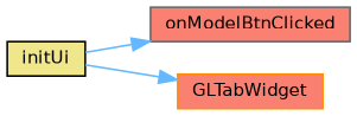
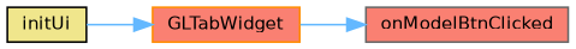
  digraph {
    rankdir=RL
    node [fillcolor=salmon fontname=Helvetica fontsize=10 shape=box style=filled]
    edge [color=steelblue1 dir=back fontname=Helvetica fontsize=10 labelfontname=Helvetica labelfontsize=10 style=solid]
    n1 [color=gray40 fontcolor=black height=0.2 label=onModelBtnClicked width=0.4]
    n2 [color=black fillcolor=khaki height=0.2 label=initUi width=0.4]
    n3 [color=darkorange height=0.2 label=GLTabWidget width=0.4]
-   n1 -> n2
+   n1 -> n3
    n3 -> n2
  }
